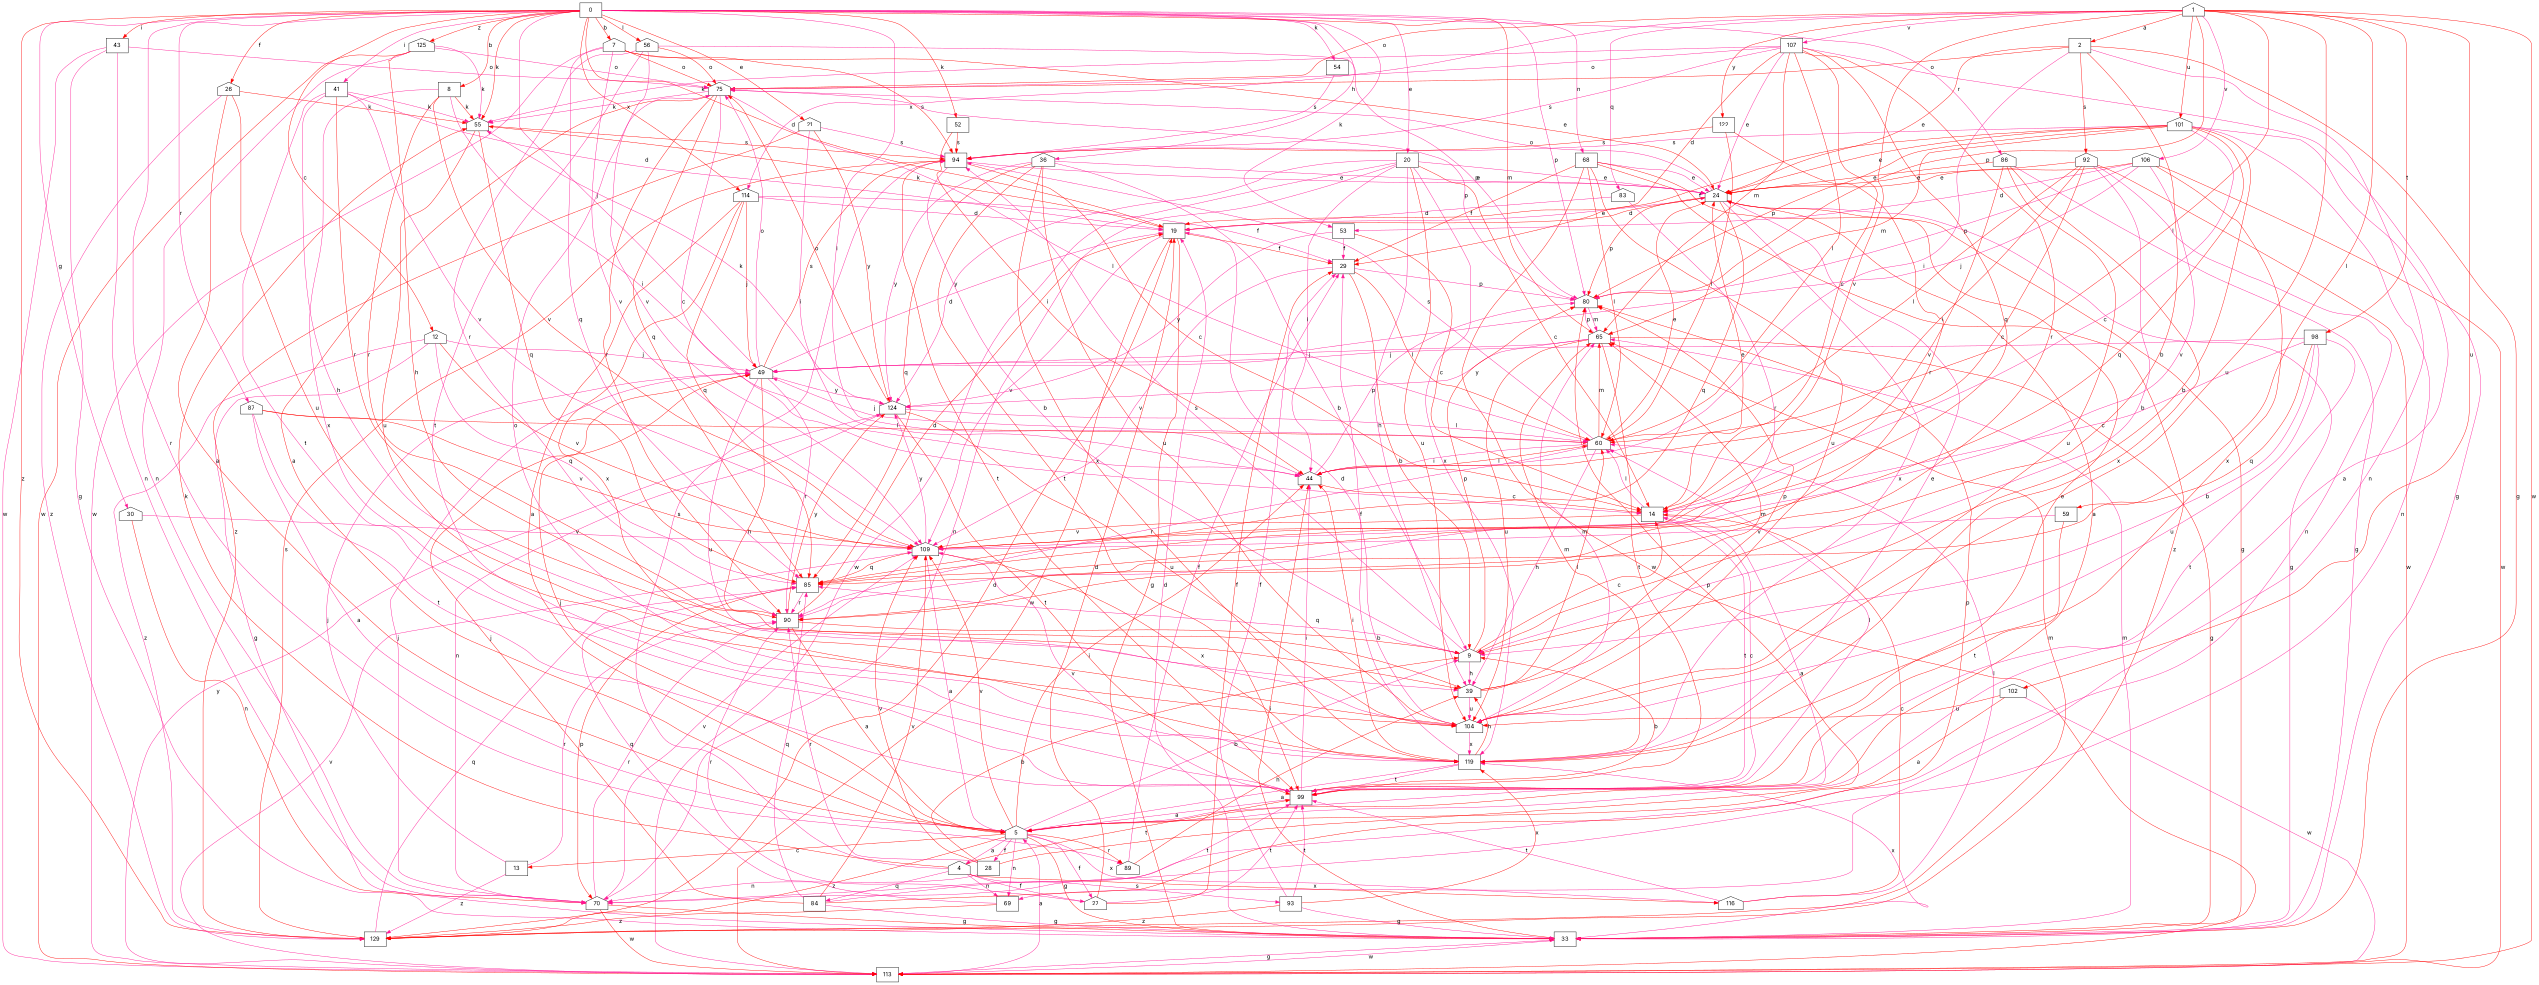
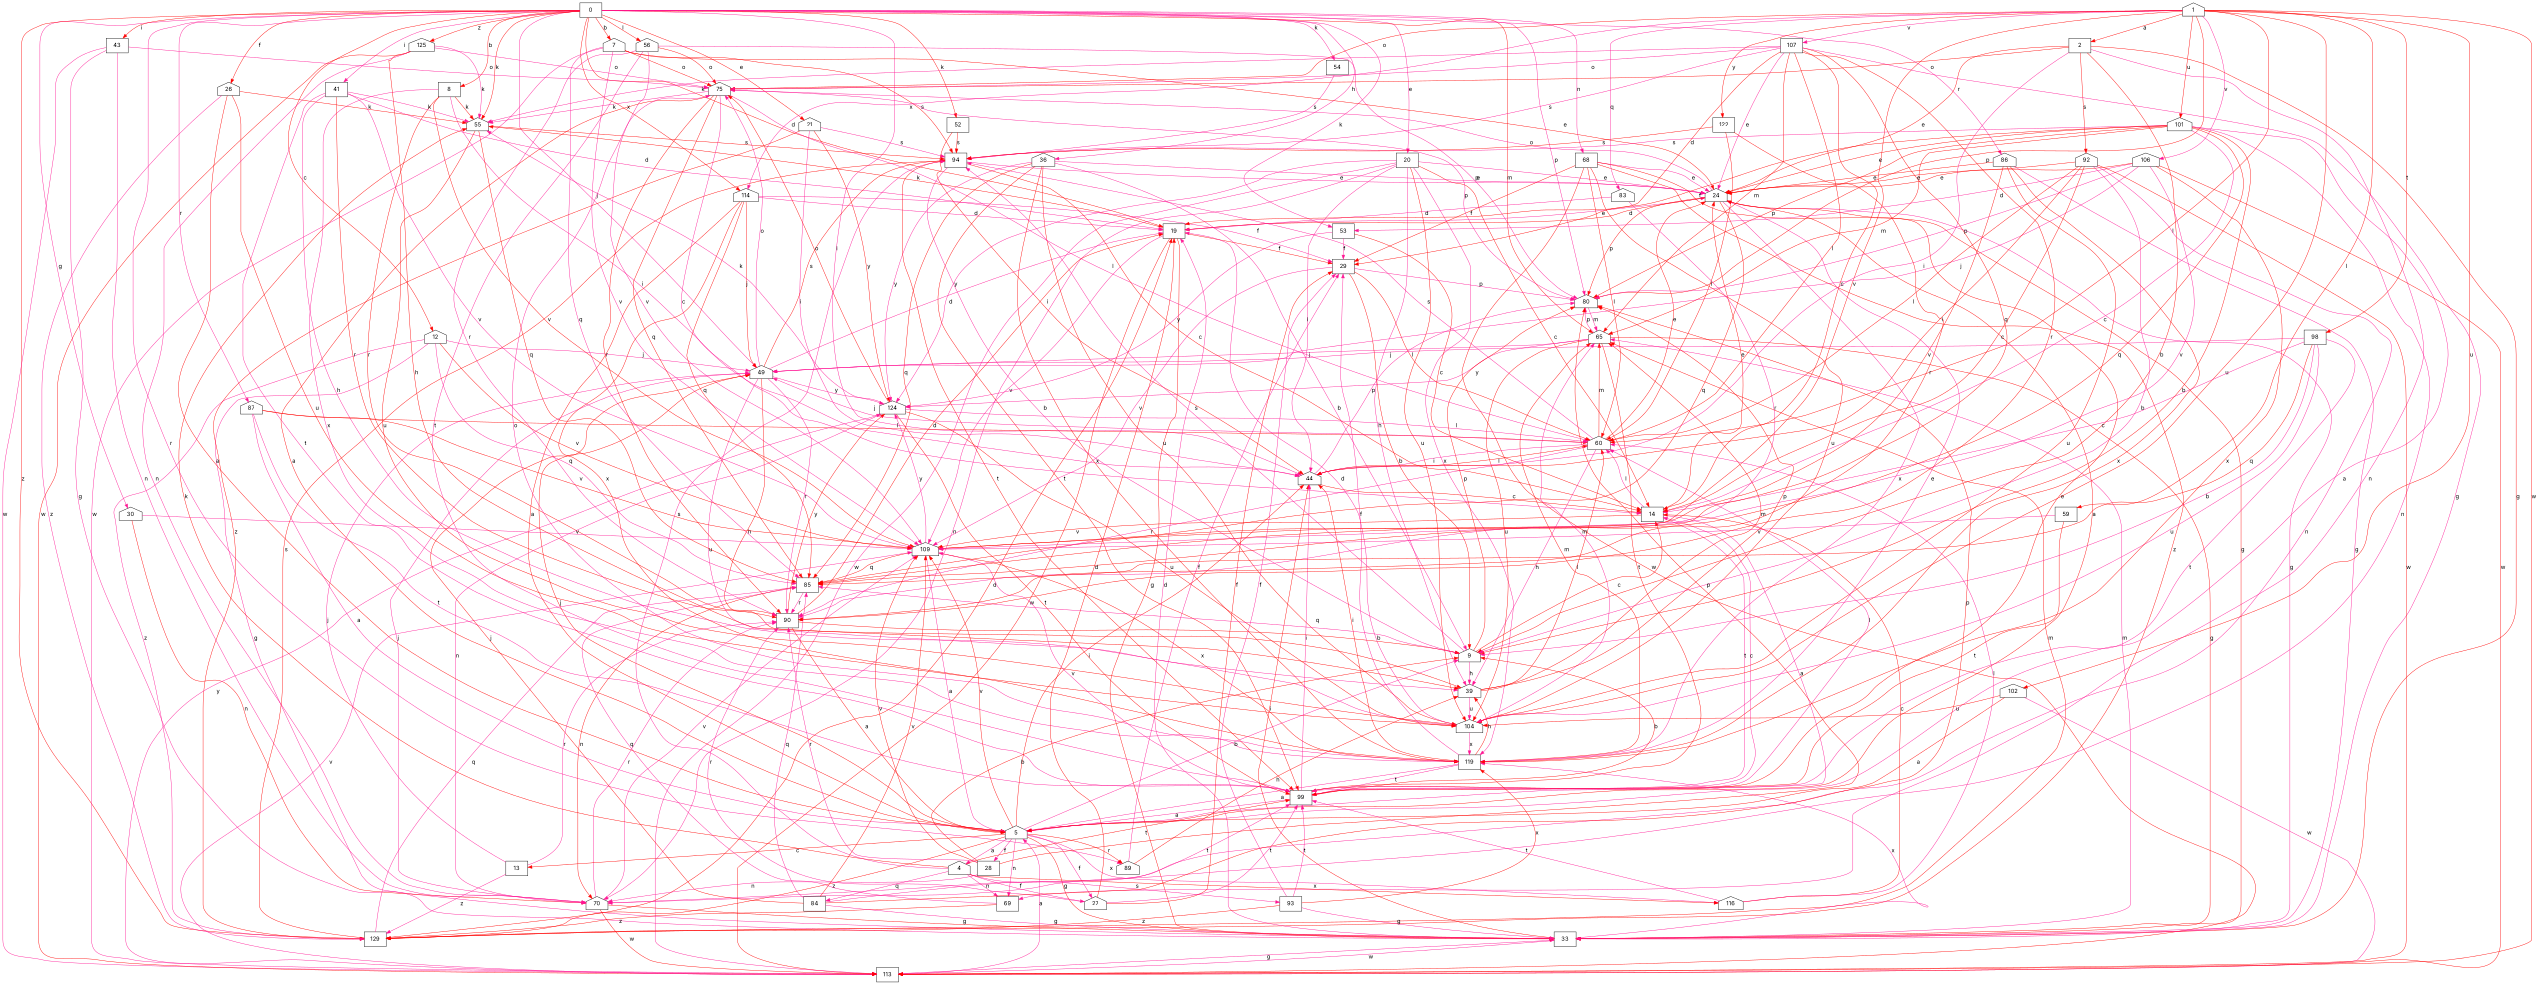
  strict digraph {
    fontname=Inter
    node [fontname=Inter shape=house]
    edge [color=deeppink fontname=Inter]
    0 [shape=box]
    7
    8 [shape=box]
    12
    19 [shape=box]
    20 [shape=box]
    21
    26
    30
    36
    41 [shape=box]
    43 [shape=box]
    44
    49
    52 [shape=box]
    53 [shape=box]
    54 [shape=box]
    55
    56
    65
    68 [shape=box]
    80
    86
    87
    89
    114
    125
    129 [shape=box]
    75
    109
    113 [shape=box]
    24
    94 [shape=box]
    85 [shape=box]
    90 [shape=box]
    119 [shape=box]
    33 [shape=box]
    29 [shape=box]
    104
    14 [shape=box]
    39
    70
    124
    5
    9
    99 [shape=box]
    60
    1
    2 [shape=box]
    59 [shape=box]
    83
    98 [shape=box]
    101
    102
    106
    107 [shape=box]
    122 [shape=box]
    69 [shape=box]
    92
    4
    27
    84 [shape=box]
    93 [shape=box]
    116
    13 [shape=box]
    28 [shape=box]
    0 -> 7 [color=red label=b]
    0 -> 8 [color=red label=b]
    0 -> 12 [color=red label=c]
    0 -> 19 [color=red label=d]
    0 -> 20 [label=e]
    0 -> 21 [color=red label=e]
    0 -> 26 [color=red label=f]
    0 -> 30 [label=g]
    0 -> 36 [label=h]
    0 -> 41 [label=i]
    0 -> 43 [color=red label=i]
    0 -> 44 [label=i]
    0 -> 49 [label=j]
    0 -> 52 [color=red label=k]
    0 -> 53 [label=k]
    0 -> 54 [label=k]
    0 -> 55 [color=red label=k]
    0 -> 56 [color=red label=l]
    0 -> 65 [color=red label=m]
    0 -> 68 [label=n]
    0 -> 80 [label=p]
    0 -> 86 [label=r]
    0 -> 87 [label=r]
    0 -> 89 [label=r]
    0 -> 114 [color=red label=x]
    0 -> 125 [color=red label=z]
    0 -> 129 [color=red label=z]
    7 -> 75 [color=red label=o]
    7 -> 109 [label=v]
    7 -> 113 [label=w]
    7 -> 24 [color=red label=e]
    7 -> 94 [color=red label=s]
    7 -> 85 [label=q]
    8 -> 44 [label=i]
    8 -> 55 [color=red label=k]
    8 -> 109 [color=red label=v]
    8 -> 90 [color=red label=r]
    8 -> 119 [label=x]
    12 -> 49 [label=j]
    12 -> 129 [label=z]
    12 -> 109 [color=red label=v]
    12 -> 85 [label=q]
    12 -> 33 [label=g]
    19 -> 55 [color=red label=k]
    19 -> 109 [label=v]
    19 -> 113 [color=red label=w]
    19 -> 24 [label=e]
    19 -> 33 [color=red label=g]
    19 -> 29 [color=red label=f]
    20 -> 44 [label=i]
    20 -> 113 [label=w]
    20 -> 24 [label=e]
    20 -> 119 [label=x]
    20 -> 104 [color=red label=u]
    20 -> 14 [color=red label=c]
    20 -> 39 [label=h]
    20 -> 70 [label=n]
    20 -> 124 [label=y]
    21 -> 44 [label=i]
    21 -> 129 [color=red label=z]
    21 -> 94 [label=s]
    21 -> 124 [color=red label=y]
    26 -> 55 [color=red label=k]
    26 -> 129 [label=z]
    26 -> 104 [color=red label=u]
    26 -> 5 [color=red label=a]
    30 -> 109 [label=v]
    30 -> 70 [color=red label=n]
    36 -> 24 [label=e]
    36 -> 85 [color=red label=q]
    36 -> 119 [color=red label=x]
    36 -> 104 [color=red label=u]
    36 -> 124 [label=y]
    36 -> 9 [label=b]
    36 -> 99 [color=red label=t]
    41 -> 19 [label=d]
    41 -> 55 [label=k]
    41 -> 109 [label=v]
    41 -> 90 [color=red label=r]
    41 -> 39 [label=h]
    41 -> 99 [label=t]
    43 -> 75 [label=o]
    43 -> 113 [label=w]
    43 -> 33 [label=g]
    43 -> 70 [label=n]
    44 -> 80 [label=p]
    44 -> 14 [color=red label=c]
    44 -> 60 [color=red label=l]
    49 -> 19 [label=d]
    49 -> 75 [label=o]
    49 -> 94 [color=red label=s]
    49 -> 90 [label=r]
    49 -> 104 [label=u]
    49 -> 39 [color=red label=h]
    49 -> 124 [label=y]
    52 -> 44 [color=red label=i]
    52 -> 94 [color=red label=s]
    53 -> 29 [label=f]
    53 -> 14 [color=red label=c]
    53 -> 124 [label=y]
    54 -> 94 [label=s]
    55 -> 94 [color=red label=s]
    55 -> 85 [color=red label=q]
    55 -> 104 [color=red label=u]
    56 -> 80 [label=p]
    56 -> 75 [color=red label=o]
    56 -> 109 [label=v]
    56 -> 90 [label=r]
    56 -> 99 [label=t]
    65 -> 49 [label=j]
    65 -> 80 [label=p]
    65 -> 33 [color=red label=g]
    65 -> 104 [color=red label=u]
    65 -> 124 [label=y]
    65 -> 99 [color=red label=t]
    68 -> 129 [color=red label=z]
    68 -> 113 [color=red label=w]
    68 -> 24 [label=e]
    68 -> 33 [color=red label=g]
    68 -> 29 [color=red label=f]
    68 -> 104 [color=red label=u]
    68 -> 60 [color=red label=l]
    80 -> 65 [label=m]
    86 -> 109 [color=red label=v]
    86 -> 24 [color=red label=e]
    86 -> 119 [color=red label=x]
    86 -> 33 [label=g]
    86 -> 104 [color=red label=u]
    87 -> 109 [color=red label=v]
    87 -> 5 [label=a]
    87 -> 99 [label=t]
    87 -> 60 [color=red label=l]
    89 -> 29 [label=f]
    89 -> 39 [color=red label=h]
    114 -> 19 [label=d]
    114 -> 49 [color=red label=j]
    114 -> 85 [color=red label=q]
    114 -> 119 [color=red label=x]
    114 -> 29 [label=f]
    114 -> 5 [color=red label=a]
    125 -> 55 [label=k]
    125 -> 75 [label=o]
    125 -> 113 [color=red label=w]
    125 -> 39 [color=red label=h]
    125 -> 70 [label=n]
    129 -> 19 [color=red label=d]
    129 -> 65 [color=red label=m]
    129 -> 94 [color=red label=s]
    129 -> 85 [label=q]
    75 -> 55 [label=k]
    75 -> 80 [label=p]
    75 -> 85 [color=red label=q]
    75 -> 90 [color=red label=r]
    75 -> 14 [label=c]
    75 -> 5 [color=red label=a]
    75 -> 60 [label=l]
    109 -> 85 [color=red label=q]
    109 -> 119 [color=red label=x]
    109 -> 124 [label=y]
    109 -> 5 [label=a]
    113 -> 109 [label=v]
    113 -> 33 [label=g]
    113 -> 124 [label=y]
    113 -> 5 [label=a]
    24 -> 19 [color=red label=d]
    24 -> 80 [color=red label=p]
    24 -> 75 [label=o]
    24 -> 85 [color=red label=q]
    24 -> 119 [label=x]
    24 -> 33 [label=g]
    24 -> 5 [color=red label=a]
    94 -> 24 [label=e]
    94 -> 14 [color=red label=c]
    94 -> 9 [label=b]
    94 -> 99 [color=red label=t]
    85 -> 90 [label=r]
-   85 -> 70 [color=red label=p]
+   85 -> 70 [color=red label=n]
    90 -> 19 [color=red label=d]
    90 -> 124 [color=red label=y]
    90 -> 5 [color=red label=a]
    90 -> 9 [color=red label=b]
    119 -> 44 [color=red label=i]
    119 -> 65 [color=red label=m]
    119 -> 75 [label=o]
    119 -> 24 [label=e]
    119 -> 29 [label=f]
    119 -> 39 [color=red label=h]
    119 -> 5 [label=a]
    119 -> 99 [label=t]
    33 -> 19 [label=d]
    33 -> 44 [color=red label=i]
    33 -> 65 [label=m]
    33 -> 113 [label=w]
    33 -> 119 [label=x]
    29 -> 80 [label=p]
    29 -> 109 [label=v]
    29 -> 9 [color=red label=b]
    29 -> 60 [color=red label=l]
    104 -> 19 [label=d]
    104 -> 65 [label=m]
    104 -> 119 [label=x]
    14 -> 109 [color=red label=v]
    14 -> 24 [color=red label=e]
    14 -> 5 [label=a]
    14 -> 99 [label=t]
    14 -> 60 [label=l]
    39 -> 65 [color=red label=m]
    39 -> 80 [color=red label=p]
    39 -> 104 [label=u]
    39 -> 60 [color=red label=l]
    70 -> 49 [label=j]
    70 -> 109 [label=v]
    70 -> 113 [color=red label=w]
    70 -> 90 [label=r]
    70 -> 33 [color=red label=g]
    124 -> 55 [label=k]
    124 -> 75 [color=red label=o]
    124 -> 104 [color=red label=u]
    124 -> 70 [label=n]
    124 -> 99 [color=red label=t]
    124 -> 60 [label=l]
    5 -> 44 [color=red label=i]
    5 -> 49 [color=red label=j]
    5 -> 89 [color=red label=r]
    5 -> 129 [color=red label=z]
    5 -> 109 [color=red label=v]
    5 -> 33 [color=red label=g]
    5 -> 9 [label=b]
    5 -> 69 [label=n]
    5 -> 4 [label=a]
    5 -> 27 [label=f]
    5 -> 116 [label=x]
    5 -> 13 [color=red label=c]
    5 -> 28 [label=f]
    9 -> 80 [color=red label=p]
    9 -> 94 [label=s]
    9 -> 85 [label=q]
    9 -> 14 [color=red label=c]
    9 -> 39 [label=h]
    99 -> 44 [label=i]
    99 -> 109 [label=v]
    99 -> 24 [color=red label=e]
    99 -> 14 [label=c]
    99 -> 5 [label=a]
    99 -> 9 [color=red label=b]
    99 -> 60 [label=l]
    60 -> 44 [label=i]
    60 -> 49 [label=j]
    60 -> 65 [color=red label=m]
    60 -> 24 [color=red label=e]
    60 -> 94 [label=s]
    60 -> 90 [label=r]
    60 -> 39 [label=h]
    1 -> 80 [color=red label=p]
    1 -> 114 [label=x]
    1 -> 75 [color=red label=o]
    1 -> 109 [color=red label=v]
    1 -> 113 [color=red label=w]
    1 -> 104 [color=red label=u]
    1 -> 60 [color=red label=l]
    1 -> 2 [color=red label=a]
    1 -> 59 [color=red label=l]
    1 -> 83 [label=q]
    1 -> 98 [color=red label=t]
    1 -> 101 [color=red label=u]
    1 -> 102 [color=red label=u]
    1 -> 106 [label=v]
    1 -> 107 [label=v]
    1 -> 122 [color=red label=y]
    2 -> 44 [label=i]
    2 -> 75 [color=red label=o]
    2 -> 24 [color=red label=e]
    2 -> 33 [color=red label=g]
    2 -> 9 [color=red label=b]
    2 -> 69 [label=n]
    2 -> 92 [color=red label=s]
    59 -> 109 [label=v]
    59 -> 99 [color=red label=t]
    83 -> 19 [label=d]
    83 -> 90 [label=r]
    98 -> 49 [label=j]
    98 -> 85 [color=red label=q]
    98 -> 104 [label=u]
    98 -> 14 [label=c]
    98 -> 9 [label=b]
    98 -> 99 [label=t]
    101 -> 65 [color=red label=m]
    101 -> 80 [color=red label=p]
    101 -> 24 [color=red label=e]
    101 -> 94 [label=s]
    101 -> 85 [color=red label=q]
    101 -> 29 [color=red label=f]
    101 -> 14 [label=c]
    101 -> 70 [label=n]
    101 -> 5 [label=a]
    101 -> 9 [color=red label=b]
    102 -> 113 [label=w]
    102 -> 104 [color=red label=u]
    102 -> 5 [color=red label=a]
    106 -> 49 [label=j]
    106 -> 53 [label=d]
    106 -> 80 [label=p]
    106 -> 109 [label=v]
    106 -> 113 [color=red label=w]
    106 -> 24 [color=red label=e]
    106 -> 119 [color=red label=x]
    107 -> 19 [color=red label=d]
    107 -> 55 [label=k]
    107 -> 65 [color=red label=m]
    107 -> 75 [label=o]
    107 -> 24 [label=e]
    107 -> 94 [label=s]
    107 -> 85 [color=red label=q]
    107 -> 90 [color=red label=r]
    107 -> 33 [label=g]
    107 -> 14 [color=red label=c]
    107 -> 60 [color=red label=l]
    122 -> 94 [color=red label=s]
    122 -> 90 [color=red label=r]
    122 -> 60 [color=red label=l]
    69 -> 129 [color=red label=z]
    69 -> 85 [label=q]
    92 -> 44 [color=red label=i]
    92 -> 113 [color=red label=w]
    92 -> 24 [color=red label=e]
    92 -> 14 [color=red label=c]
    92 -> 70 [label=n]
    92 -> 9 [label=b]
    92 -> 60 [color=red label=l]
    4 -> 55 [color=red label=k]
    4 -> 94 [label=s]
    4 -> 99 [color=red label=t]
    4 -> 69 [label=n]
    4 -> 27 [label=f]
    4 -> 84 [label=q]
    4 -> 93 [label=s]
    4 -> 116 [color=red label=x]
    27 -> 19 [color=red label=d]
    27 -> 90 [label=r]
    27 -> 29 [color=red label=f]
    27 -> 99 [label=t]
    84 -> 49 [color=red label=j]
    84 -> 80 [color=red label=p]
    84 -> 109 [color=red label=v]
    84 -> 85 [label=q]
    84 -> 33 [label=g]
    84 -> 99 [label=t]
    93 -> 129 [color=red label=z]
    93 -> 119 [color=red label=x]
    93 -> 33 [label=g]
    93 -> 29 [label=f]
    93 -> 99 [label=t]
    116 -> 14 [color=red label=c]
    116 -> 99 [label=t]
    116 -> 60 [label=l]
    13 -> 49 [label=j]
    13 -> 129 [label=z]
    13 -> 90 [label=r]
    28 -> 80 [color=red label=p]
    28 -> 109 [color=red label=v]
    28 -> 90 [label=r]
    28 -> 70 [label=n]
    28 -> 9 [color=red label=b]
  }
